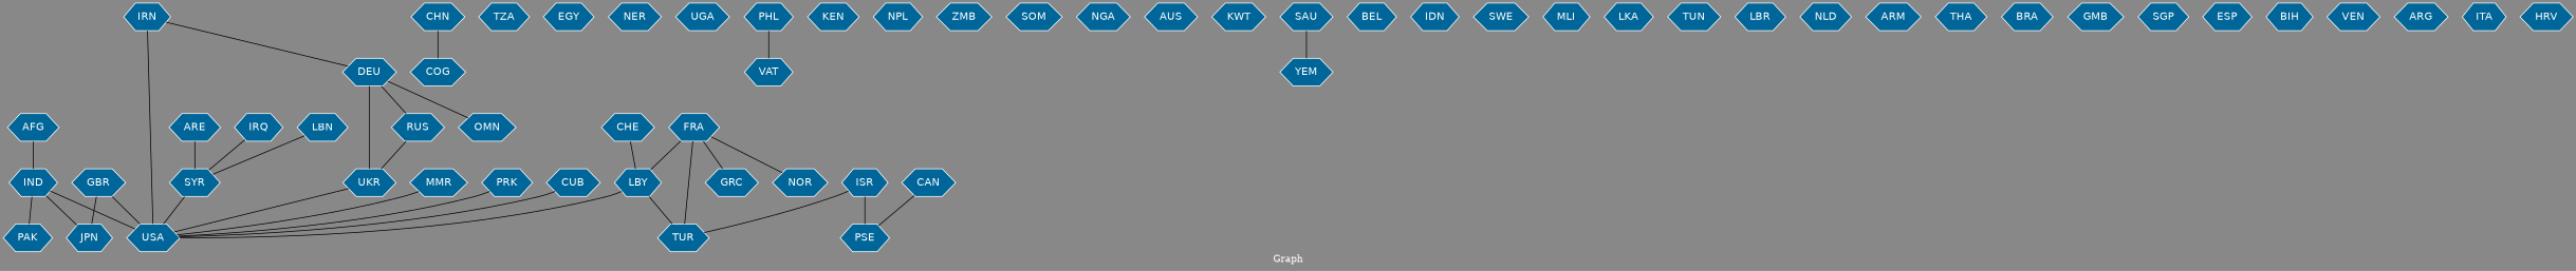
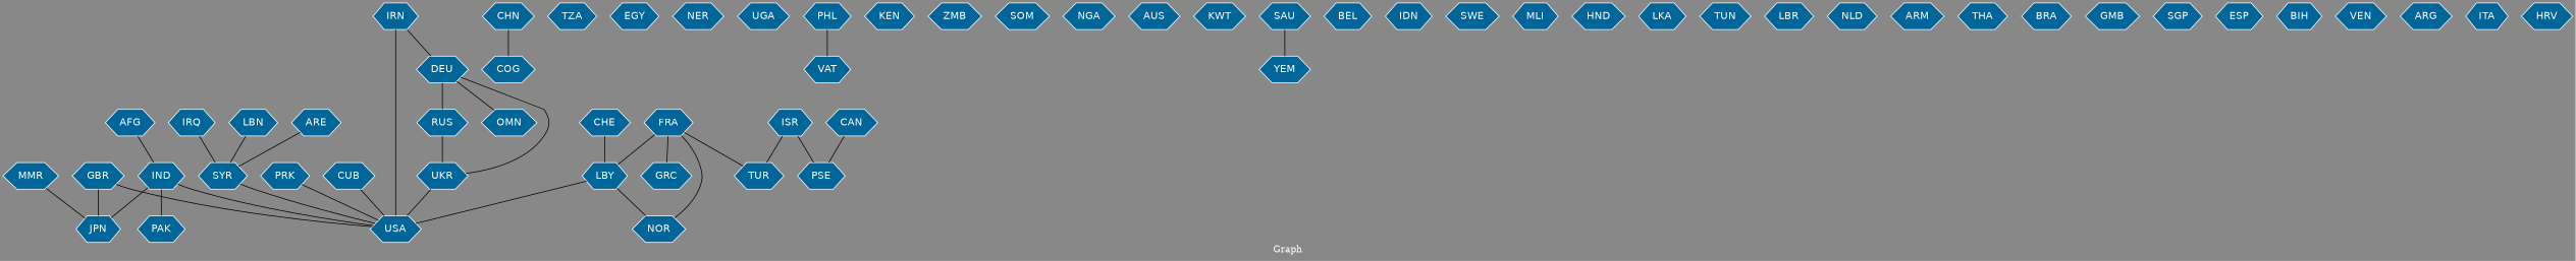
  graph {
    bgcolor="#888888"
    fontcolor=white
    fontsize=12
    label="Graph"
    node [color=white fillcolor="#006699" fontcolor=white fontname=Helvetica shape=hexagon style=filled]
    edge [arrowhead=open color=black fontcolor=white fontname=Courier fontsize=12 weight=1]
    n1 [label=IND]
    n2 [label=USA]
    n3 [label=JPN]
    n4 [label=PAK]
    n5 [label=CHN]
    n6 [label=COG]
    n7 [label=TZA]
    n8 [label=IRN]
    n9 [label=DEU]
    n10 [label=RUS]
    n11 [label=UKR]
    n12 [label=SYR]
    n13 [label=LBN]
    n14 [label=EGY]
    n15 [label=ISR]
    n16 [label=PSE]
    n17 [label=TUR]
    n18 [label=NER]
    n19 [label=UGA]
    n20 [label=OMN]
    n21 [label=VAT]
    n22 [label=KEN]
    n23 [label=GBR]
    n24 [label=PHL]
    n25 [label=FRA]
    n26 [label=GRC]
    n27 [label=NOR]
    n28 [label=LBY]
    n29 [label=ARE]
    n30 [label=IRQ]
-   n31 [label=NPL]
    n32 [label=AFG]
    n33 [label=ZMB]
    n34 [label=SOM]
    n35 [label=NGA]
    n36 [label=AUS]
    n37 [label=KWT]
    n38 [label=YEM]
    n39 [label=SAU]
    n40 [label=BEL]
    n41 [label=IDN]
    n42 [label=SWE]
    n43 [label=MLI]
    n44 [label=CAN]
    n45 [label=MMR]
+   n46 [label=HND]
    n47 [label=LKA]
    n48 [label=PRK]
    n49 [label=TUN]
    n50 [label=LBR]
    n51 [label=NLD]
    n52 [label=ARM]
    n53 [label=THA]
    n54 [label=BRA]
    n55 [label=CUB]
    n56 [label=GMB]
    n57 [label=SGP]
    n58 [label=ESP]
    n59 [label=BIH]
    n60 [label=VEN]
    n61 [label=ARG]
    n62 [label=ITA]
    n63 [label=CHE]
    n64 [label=HRV]
    n1 -- n2
    n1 -- n3
    n1 -- n4
    n5 -- n6
    n8 -- n2 [weight=7]
    n8 -- n9 [weight=2]
    n9 -- n10 [weight=2]
    n9 -- n11 [weight=2]
    n9 -- n20
    n10 -- n11 [weight=5]
    n11 -- n2
    n12 -- n2 [weight=2]
    n13 -- n12
    n15 -- n16 [weight=2]
    n15 -- n17
    n23 -- n2
    n23 -- n3
    n24 -- n21 [weight=2]
    n25 -- n17
    n25 -- n26
    n25 -- n27
    n25 -- n28 [weight=2]
    n28 -- n2
-   n28 -- n17
+   n28 -- n27
    n29 -- n12
    n30 -- n12
    n32 -- n1
    n39 -- n38
    n44 -- n16
-   n45 -- n2
+   n45 -- n3
    n48 -- n2
    n55 -- n2 [weight=2]
    n63 -- n28
  }
